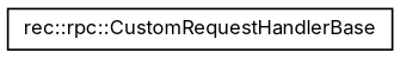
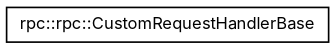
  digraph {
    rankdir=LR
    fontname=Inter
-   n1 [color=black fillcolor=white fontname=Inter fontsize=10 height=0.2 label="rec::rpc::CustomRequestHandlerBase" shape=record style=filled width=0.4]
+   n1 [color=black fillcolor=white fontname=Inter fontsize=10 height=0.2 label="rpc::rpc::CustomRequestHandlerBase" shape=record style=filled width=0.4]
  }
